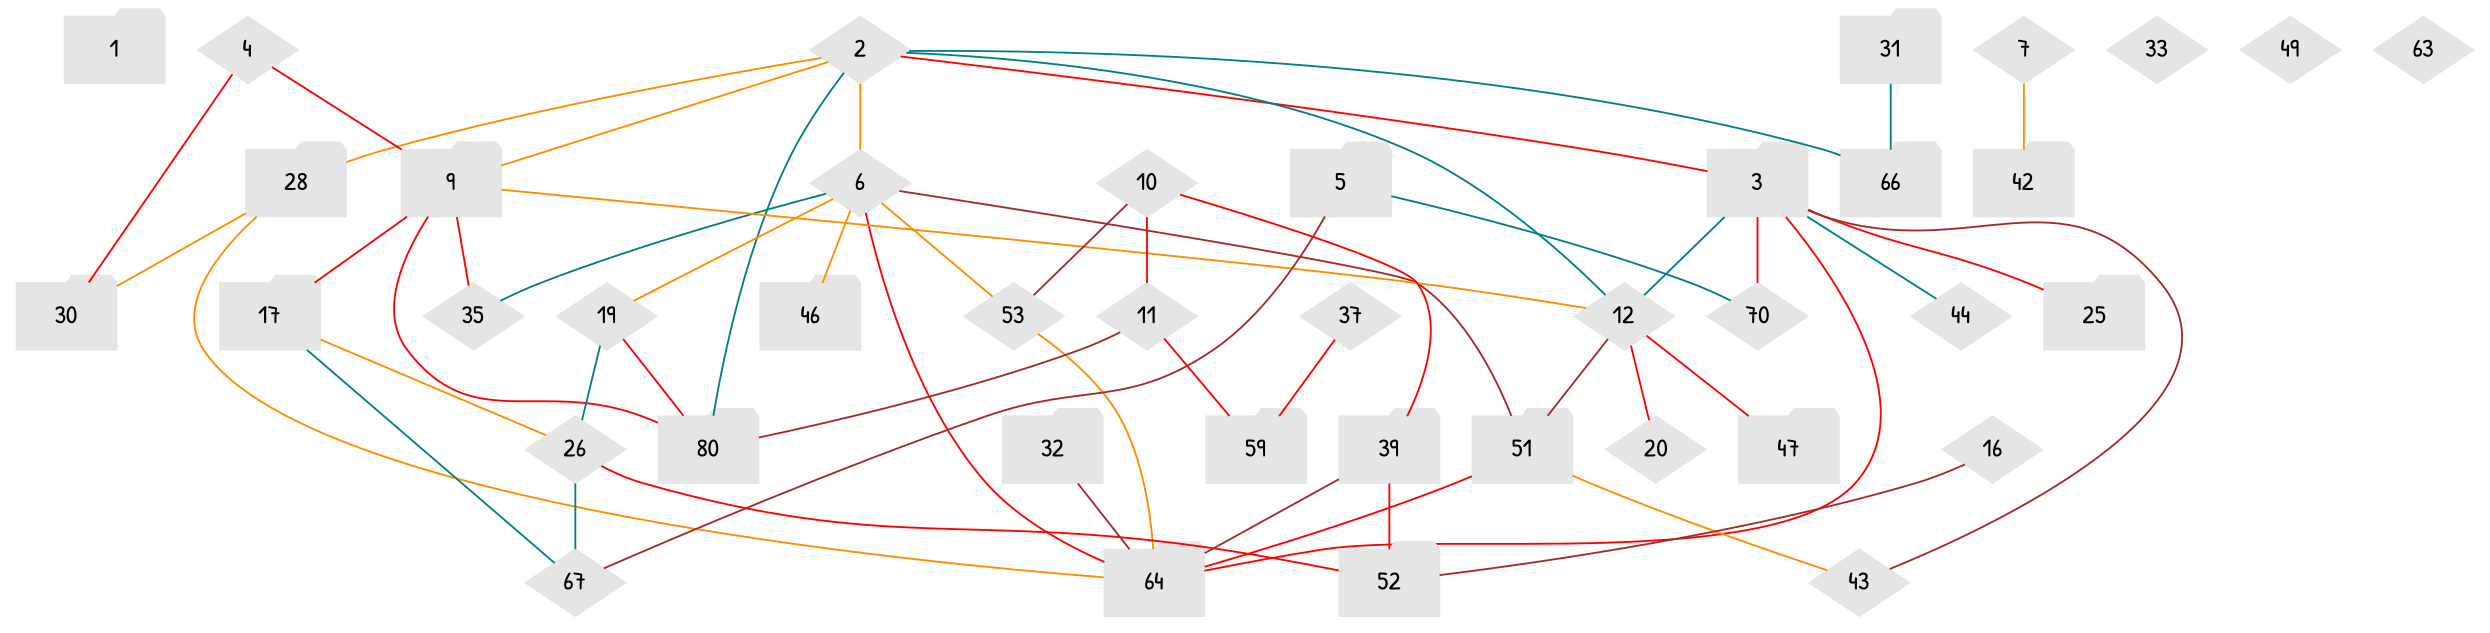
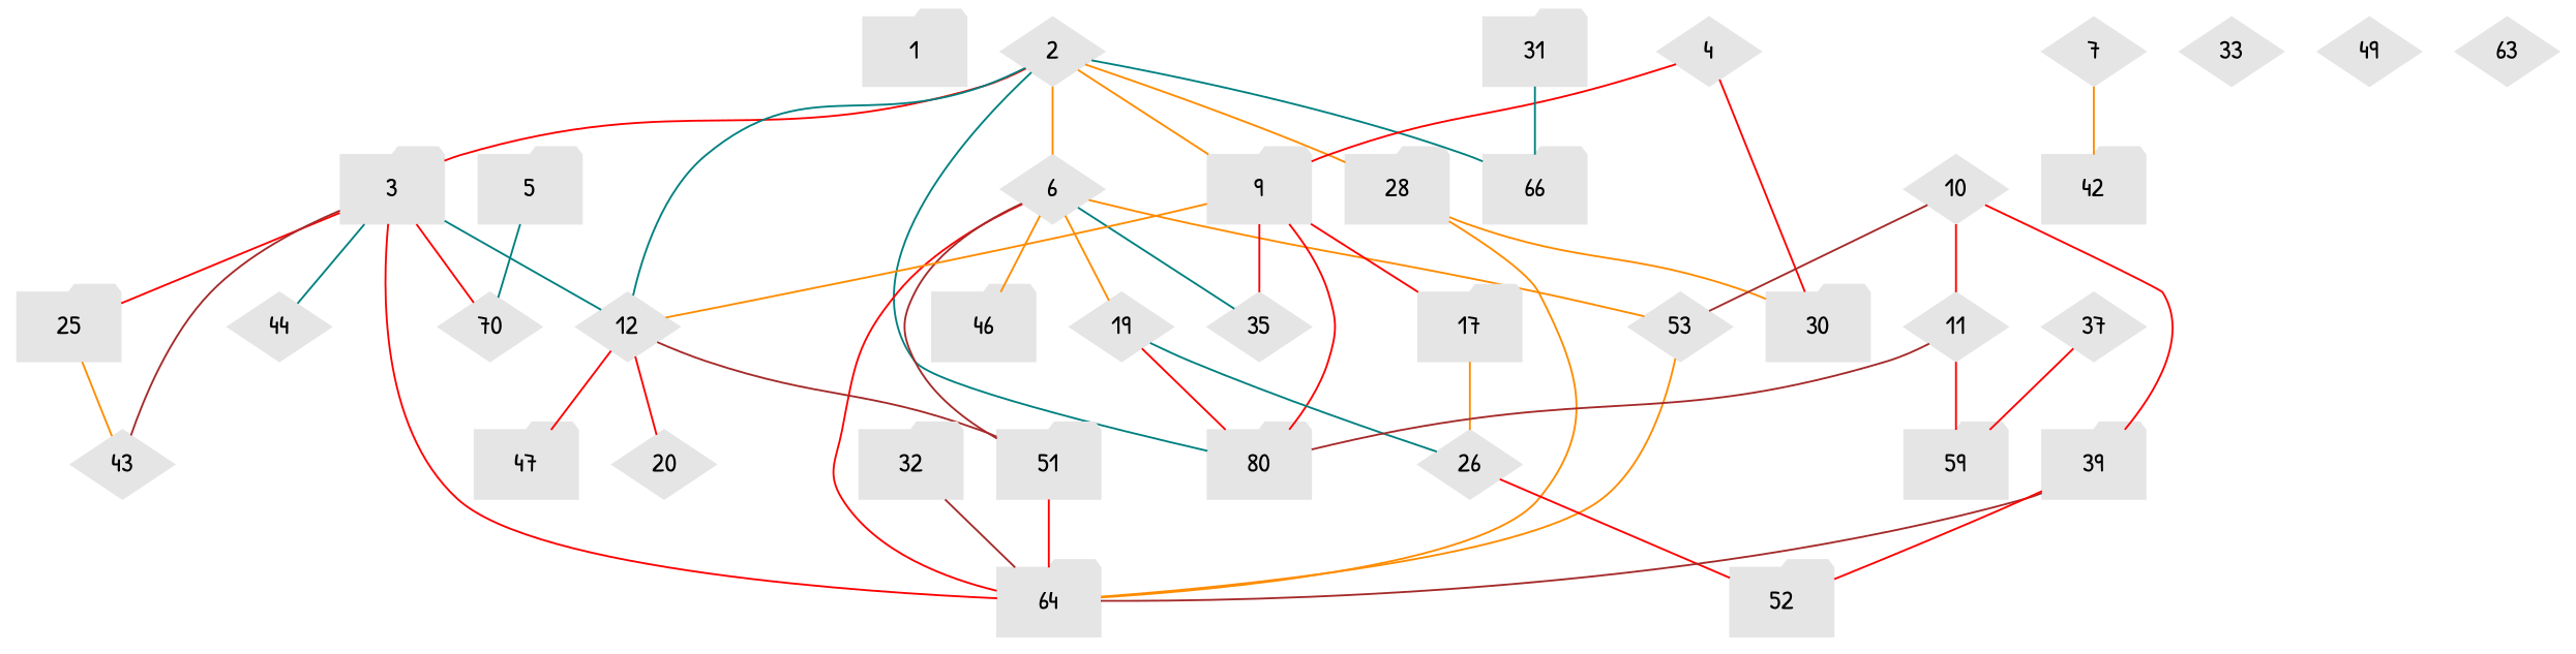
  graph {
    fontname="Patrick Hand"
    node [color=gray90 fontname="Patrick Hand" shape=diamond style=filled]
    edge [color=red fontname="Patrick Hand"]
    1 [shape=folder super="+18"]
    2 [super="+61+24+69+68"]
    3 [shape=folder super="+29+8+50"]
    6 [super="+14+54"]
    9 [shape=folder super="+79+15"]
    12 [super="+45+83"]
    28 [shape=folder super="+37"]
    66 [shape=folder]
    80 [shape=folder]
    25 [shape=folder super="+82"]
    43
    44
    64 [shape=folder]
    70
    19
    35 [super="+58"]
    46 [shape=folder]
    51 [shape=folder super="+62"]
    53
    17 [shape=folder super="+65"]
    20
    47 [shape=folder super="+48"]
    30 [shape=folder super="+40"]
    4 [super="+36"]
    5 [shape=folder super="+27"]
-   67
    26 [super="+77"]
    42 [shape=folder super="+55"]
    7
    10 [super="+21"]
    11 [super="+13"]
    39 [shape=folder]
    59 [shape=folder]
    52 [shape=folder]
-   16 [super="+22"]
    31 [shape=folder]
    32 [shape=folder]
    33
    n39 [label=37 super="+56"]
    49
    63
    2 -- 3 [weight=2]
    2 -- 6 [color=darkorange]
    2 -- 9 [color=darkorange]
    2 -- 12 [color=teal]
    2 -- 28 [color=darkorange weight=2]
    2 -- 66 [color=teal]
    2 -- 80 [color=teal]
    3 -- 12 [color=teal]
    3 -- 25
    3 -- 43 [color=brown]
    3 -- 44 [color=teal]
    3 -- 64
    3 -- 70 [weight=2]
    6 -- 64
    6 -- 19 [color=darkorange]
    6 -- 35 [color=teal]
    6 -- 46 [color=darkorange]
    6 -- 51 [color=brown]
    6 -- 53 [color=darkorange]
    9 -- 12 [color=darkorange]
    9 -- 80
    9 -- 35
    9 -- 17
    12 -- 51 [color=brown]
    12 -- 20
    12 -- 47
    28 -- 64 [color=darkorange]
    28 -- 30 [color=darkorange]
-   51 -- 43 [color=darkorange]
+   25 -- 43 [color=darkorange]
    19 -- 80
    19 -- 26 [color=teal]
    51 -- 64
    53 -- 64 [color=darkorange]
-   17 -- 67 [color=teal]
    17 -- 26 [color=darkorange]
    4 -- 9
    4 -- 30
    5 -- 70 [color=teal]
-   5 -- 67 [color=brown]
-   26 -- 67 [color=teal]
    26 -- 52
    7 -- 42 [color=darkorange]
    10 -- 53 [color=brown]
    10 -- 11
    10 -- 39
    11 -- 80 [color=brown]
    11 -- 59
    39 -- 64 [color=brown]
    39 -- 52
-   16 -- 52 [color=brown]
    31 -- 66 [color=teal]
    32 -- 64 [color=brown]
    n39 -- 59
  }
